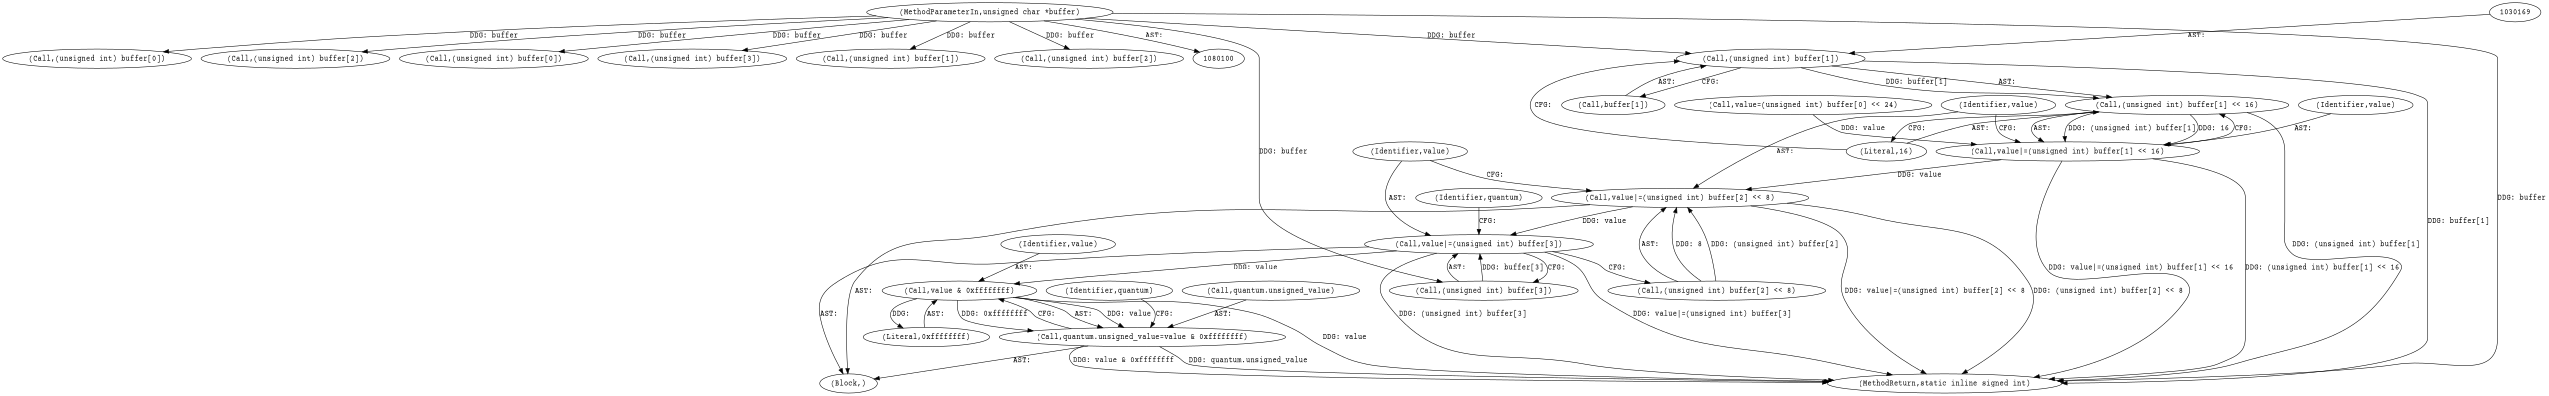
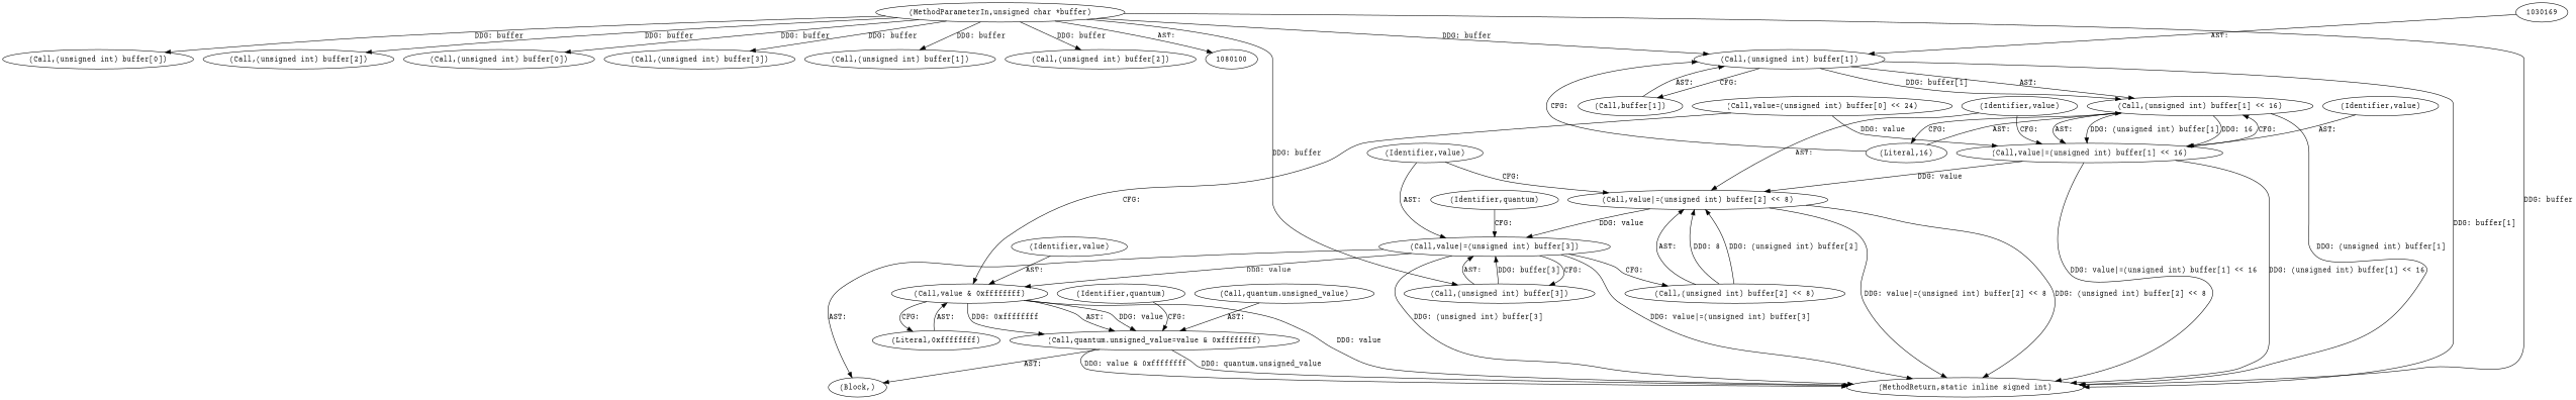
  digraph {
    fontname="Courier Prime"
    node [fontname="Courier Prime"]
    edge [fontname="Courier Prime"]
    n1 [label="(Call,(unsigned int) buffer[1])"]
    n2 [label="(Call,(unsigned int) buffer[1] << 16)"]
    n3 [label="(Call,buffer[1])"]
    n4 [label="(MethodReturn,static inline signed int)"]
    n5 [label="(Call,value|=(unsigned int) buffer[1] << 16)"]
    n6 [label="(Literal,16)"]
    n7 [label="(MethodParameterIn,unsigned char *buffer)"]
    n8 [label="(Call,(unsigned int) buffer[0])"]
    n9 [label="(Call,(unsigned int) buffer[2])"]
    n10 [label="(Call,(unsigned int) buffer[0])"]
    n11 [label="(Call,(unsigned int) buffer[3])"]
    n12 [label="(Call,(unsigned int) buffer[1])"]
    n13 [label="(Call,(unsigned int) buffer[3])"]
    n14 [label="(Call,(unsigned int) buffer[2])"]
    n15 [label=1080100]
    n16 [label="(Call,value|=(unsigned int) buffer[3])"]
    n17 [label="(Call,value|=(unsigned int) buffer[2] << 8)"]
    n18 [label="(Block,)"]
    n19 [label="(Call,(unsigned int) buffer[2] << 8)"]
    n20 [label="(Call,value & 0xffffffff)"]
    n21 [label="(Call,quantum.unsigned_value=value & 0xffffffff)"]
    n22 [label="(Literal,0xffffffff)"]
    n23 [label="(Identifier,quantum)"]
    n24 [label="(Call,value=(unsigned int) buffer[0] << 24)"]
    n25 [label="(Identifier,value)"]
    n26 [label="(Identifier,quantum)"]
    n27 [label="(Identifier,value)"]
    n28 [label="(Call,quantum.unsigned_value)"]
    n29 [label="(Identifier,value)"]
    n30 [label="(Identifier,value)"]
    n31 [label=1030169]
    n1 -> n2 [label="AST: "]
    n1 -> n2 [label="DDG: buffer[1]"]
    n1 -> n3 [label="CFG: "]
    n1 -> n4 [label="DDG: buffer[1]"]
    n2 -> n4 [label="DDG: (unsigned int) buffer[1]"]
    n2 -> n5 [label="AST: "]
    n2 -> n5 [label="DDG: (unsigned int) buffer[1]"]
    n2 -> n5 [label="DDG: 16"]
    n2 -> n6 [label="CFG: "]
    n3 -> n1 [label="AST: "]
    n5 -> n2 [label="CFG: "]
    n5 -> n4 [label="DDG: (unsigned int) buffer[1] << 16"]
    n5 -> n4 [label="DDG: value|=(unsigned int) buffer[1] << 16"]
    n5 -> n17 [label="DDG: value"]
    n6 -> n1 [label="CFG: "]
    n6 -> n2 [label="AST: "]
    n7 -> n1 [label="DDG: buffer"]
    n7 -> n4 [label="DDG: buffer"]
    n7 -> n8 [label="DDG: buffer"]
    n7 -> n9 [label="DDG: buffer"]
    n7 -> n10 [label="DDG: buffer"]
    n7 -> n11 [label="DDG: buffer"]
    n7 -> n12 [label="DDG: buffer"]
    n7 -> n13 [label="DDG: buffer"]
    n7 -> n14 [label="DDG: buffer"]
    n7 -> n15 [label="AST: "]
    n13 -> n16 [label="AST: "]
    n13 -> n16 [label="DDG: buffer[3]"]
    n16 -> n4 [label="DDG: (unsigned int) buffer[3]"]
    n16 -> n4 [label="DDG: value|=(unsigned int) buffer[3]"]
    n16 -> n13 [label="CFG: "]
    n16 -> n18 [label="AST: "]
    n16 -> n19 [label="CFG: "]
    n16 -> n20 [label="DDG: value"]
    n17 -> n4 [label="DDG: (unsigned int) buffer[2] << 8"]
    n17 -> n4 [label="DDG: value|=(unsigned int) buffer[2] << 8"]
    n17 -> n16 [label="DDG: value"]
-   n17 -> n18 [label="AST: "]
    n19 -> n17 [label="AST: "]
    n19 -> n17 [label="DDG: (unsigned int) buffer[2]"]
    n19 -> n17 [label="DDG: 8"]
    n20 -> n4 [label="DDG: value"]
    n20 -> n21 [label="AST: "]
    n20 -> n21 [label="DDG: value"]
    n20 -> n21 [label="DDG: 0xffffffff"]
-   n20 -> n22 [label="DDG: "]
+   n20 -> n22 [label="CFG: "]
    n21 -> n4 [label="DDG: quantum.unsigned_value"]
    n21 -> n4 [label="DDG: value & 0xffffffff"]
    n21 -> n18 [label="AST: "]
-   n21 -> n20 [label="CFG: "]
+   n24 -> n20 [label="CFG: "]
    n22 -> n20 [label="AST: "]
    n23 -> n16 [label="CFG: "]
    n24 -> n5 [label="DDG: value"]
    n25 -> n5 [label="CFG: "]
    n25 -> n17 [label="AST: "]
    n26 -> n21 [label="CFG: "]
    n27 -> n5 [label="AST: "]
    n28 -> n21 [label="AST: "]
    n29 -> n20 [label="AST: "]
    n30 -> n16 [label="AST: "]
    n30 -> n17 [label="CFG: "]
    n31 -> n1 [label="AST: "]
  }
